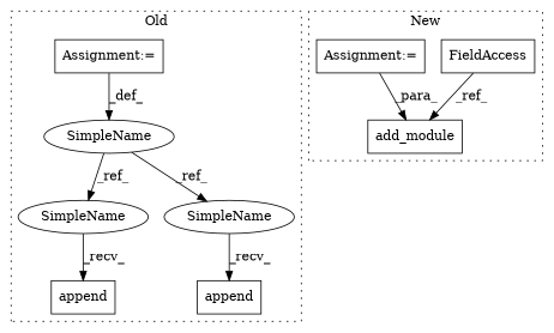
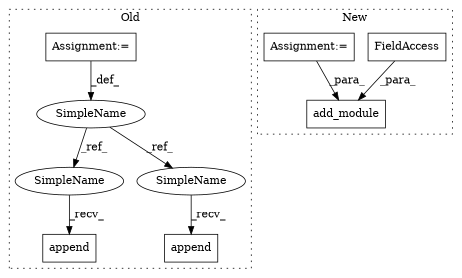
  digraph {
    node [a=32 l=11 shape=box]
    n1 [l="7,1" label=append s="2480,2521"]
    n2 [a=7 l=1 label="Assignment:=" s=2450]
    n3 [a=42 label=SimpleName s=2439 shape=ellipse]
    n4 [l="7,1" label=append s="2540,2581"]
    n5 [a=42 label=SimpleName s=2528 shape=ellipse]
    n6 [a=42 label=SimpleName s=2468 shape=ellipse]
    n7 [l="11,1" label=add_module s="2538,2565"]
    n8 [a=22 l=10 label=FieldAccess s=2549]
    n9 [a=7 l=5 label="Assignment:=" s=1801]
    subgraph cluster_1 {
      label=Old
      style=dotted
      n1
      n2
      n3
      n4
      n5
      n6
    }
    subgraph cluster_2 {
      label=New
      style=dotted
      n7
      n8
      n9
    }
    n2 -> n3 [label=_def_]
    n3 -> n5 [label=_ref_]
    n3 -> n6 [label=_ref_]
    n5 -> n4 [label=_recv_]
    n6 -> n1 [label=_recv_]
-   n8 -> n7 [label=_ref_]
+   n8 -> n7 [label=_para_]
    n9 -> n7 [label=_para_]
  }
